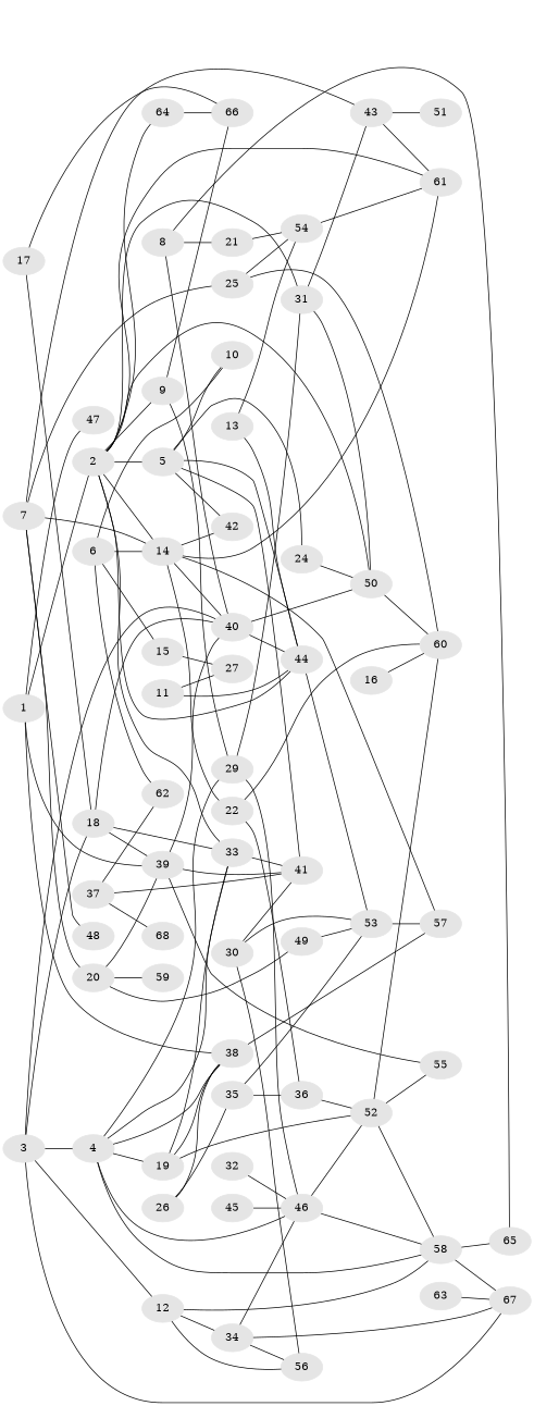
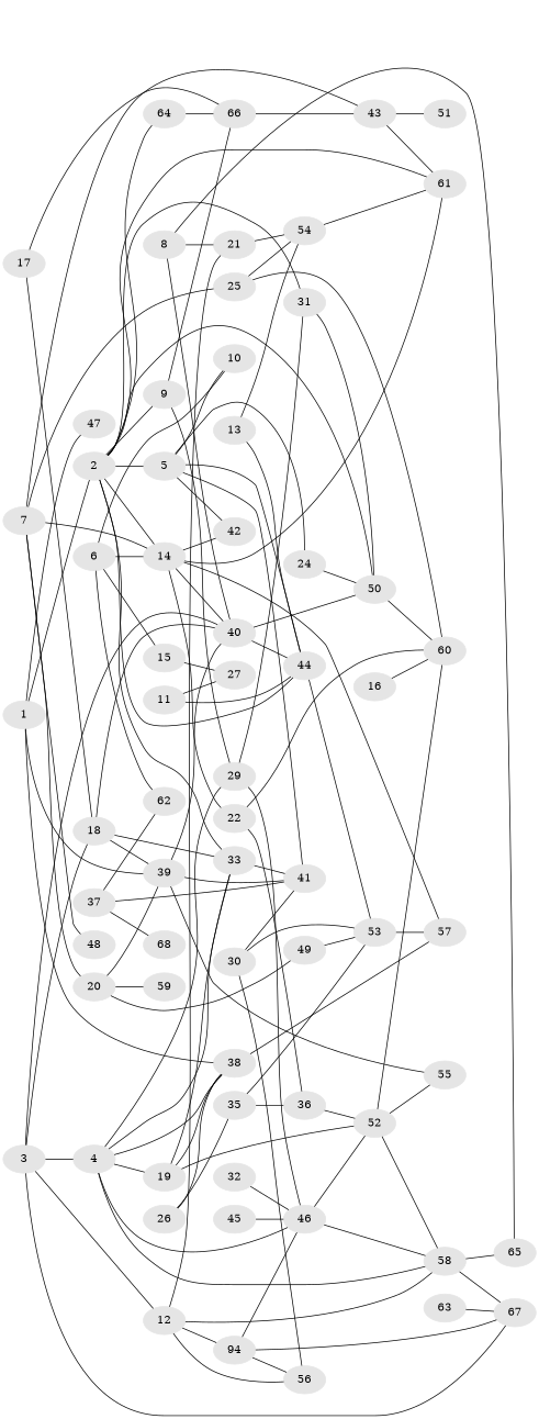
  graph {
    rankdir=LR
    node [color=gray90 style=filled]
    edge [weight=1.0]
    1
    2
    38
    39
    47
    5
    9
    14
    31
    33
    44
    50
    61
    64
    57
    40
    41
    55
    10
    24
    42
    29
    66
    22
    43
    53
    60
    3
    4
    12
    18
    67
    19
    46
    58
    21
-   34
+   34 [label=94]
    56
    52
    65
    6
    15
    62
    27
    7
    20
    25
    48
    49
    59
    54
    51
    8
    11
    13
    36
    16
    17
    26
    35
    30
    32
    37
    68
    45
    63
    1 -- 2
    1 -- 38
    1 -- 39
    1 -- 47
    2 -- 5
    2 -- 9
    2 -- 14
    2 -- 31
    2 -- 33
    2 -- 44
    2 -- 50
    2 -- 61
    2 -- 64
    38 -- 57
    39 -- 40
    39 -- 41
    39 -- 55
    5 -- 44
    5 -- 41
    5 -- 10 [weight=2.0]
    5 -- 24
    5 -- 42
    9 -- 29
    9 -- 66
    14 -- 61
    14 -- 57
    14 -- 40
    14 -- 42
    14 -- 22
    31 -- 50
-   31 -- 43 [weight=2.0]
+   66 -- 43 [weight=2.0]
    33 -- 41
    44 -- 53
    50 -- 60
    64 -- 66
    40 -- 44
    40 -- 50 [weight=2.0]
    24 -- 50
    29 -- 31
    29 -- 46
    22 -- 60
    22 -- 36
    43 -- 61
    43 -- 51
    53 -- 57
    3 -- 40
    3 -- 4
    3 -- 12
    3 -- 18
    3 -- 67
    4 -- 38
    4 -- 33
    4 -- 29
    4 -- 19
    4 -- 46
    4 -- 58
    12 -- 58
+   12 -- 21 [weight=2.0]
    12 -- 34
    12 -- 56
    18 -- 39
    18 -- 33
    18 -- 40
    19 -- 38
    19 -- 33
    19 -- 52
    46 -- 58
    46 -- 52
    58 -- 67
    58 -- 65
    21 -- 54
    34 -- 67
    34 -- 46
    34 -- 56
    52 -- 55
    52 -- 60
    52 -- 58
    6 -- 14
    6 -- 10
    6 -- 15
    6 -- 62
    15 -- 27
    7 -- 14
    7 -- 43
    7 -- 20
    7 -- 25
    7 -- 48
    20 -- 39
    20 -- 49
    20 -- 59
    25 -- 60
    25 -- 54
    49 -- 53
    54 -- 61
    8 -- 40
    8 -- 21
    8 -- 65
    11 -- 44
    11 -- 27
    13 -- 44
    13 -- 54
    36 -- 52
    16 -- 60
    17 -- 66
    17 -- 18
    26 -- 38
    26 -- 35
    35 -- 53
    35 -- 36
    30 -- 41
    30 -- 53
    30 -- 56
    32 -- 46
    37 -- 41
    37 -- 62
    37 -- 68
    45 -- 46
    63 -- 67
  }
